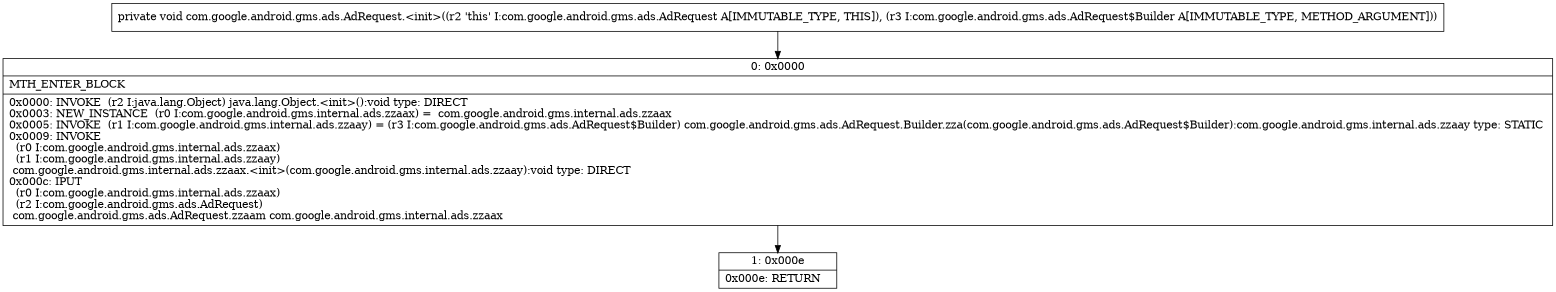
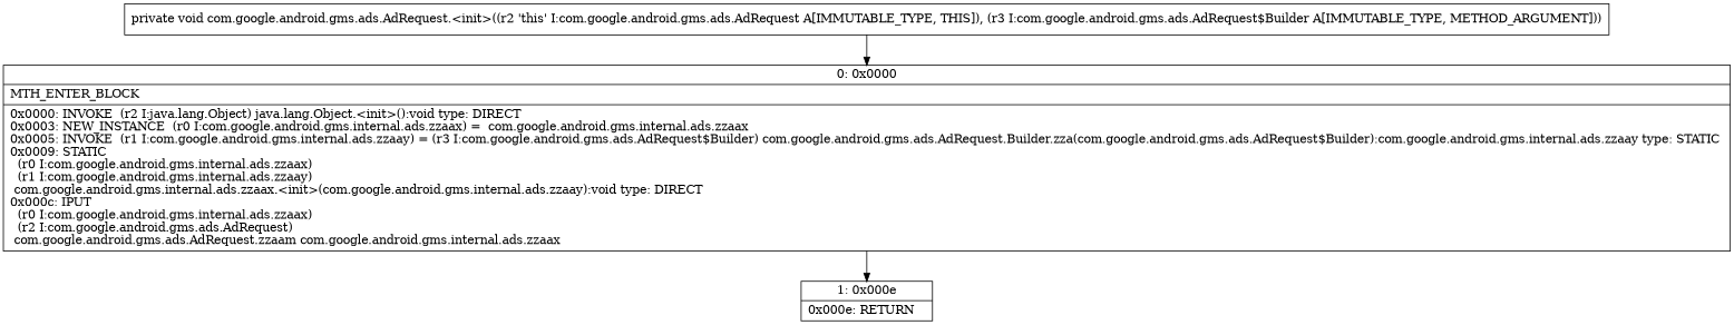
  digraph {
    node [shape=record]
-   n1 [label="{0\:\ 0x0000|MTH_ENTER_BLOCK\l|0x0000: INVOKE  (r2 I:java.lang.Object) java.lang.Object.\<init\>():void type: DIRECT \l0x0003: NEW_INSTANCE  (r0 I:com.google.android.gms.internal.ads.zzaax) =  com.google.android.gms.internal.ads.zzaax \l0x0005: INVOKE  (r1 I:com.google.android.gms.internal.ads.zzaay) = (r3 I:com.google.android.gms.ads.AdRequest$Builder) com.google.android.gms.ads.AdRequest.Builder.zza(com.google.android.gms.ads.AdRequest$Builder):com.google.android.gms.internal.ads.zzaay type: STATIC \l0x0009: INVOKE  \l  (r0 I:com.google.android.gms.internal.ads.zzaax)\l  (r1 I:com.google.android.gms.internal.ads.zzaay)\l com.google.android.gms.internal.ads.zzaax.\<init\>(com.google.android.gms.internal.ads.zzaay):void type: DIRECT \l0x000c: IPUT  \l  (r0 I:com.google.android.gms.internal.ads.zzaax)\l  (r2 I:com.google.android.gms.ads.AdRequest)\l com.google.android.gms.ads.AdRequest.zzaam com.google.android.gms.internal.ads.zzaax \l}"]
+   n1 [label="{0\:\ 0x0000|MTH_ENTER_BLOCK\l|0x0000: INVOKE  (r2 I:java.lang.Object) java.lang.Object.\<init\>():void type: DIRECT \l0x0003: NEW_INSTANCE  (r0 I:com.google.android.gms.internal.ads.zzaax) =  com.google.android.gms.internal.ads.zzaax \l0x0005: INVOKE  (r1 I:com.google.android.gms.internal.ads.zzaay) = (r3 I:com.google.android.gms.ads.AdRequest$Builder) com.google.android.gms.ads.AdRequest.Builder.zza(com.google.android.gms.ads.AdRequest$Builder):com.google.android.gms.internal.ads.zzaay type: STATIC \l0x0009: STATIC  \l  (r0 I:com.google.android.gms.internal.ads.zzaax)\l  (r1 I:com.google.android.gms.internal.ads.zzaay)\l com.google.android.gms.internal.ads.zzaax.\<init\>(com.google.android.gms.internal.ads.zzaay):void type: DIRECT \l0x000c: IPUT  \l  (r0 I:com.google.android.gms.internal.ads.zzaax)\l  (r2 I:com.google.android.gms.ads.AdRequest)\l com.google.android.gms.ads.AdRequest.zzaam com.google.android.gms.internal.ads.zzaax \l}"]
    n2 [label="{1\:\ 0x000e|0x000e: RETURN   \l}"]
    n3 [label="{private void com.google.android.gms.ads.AdRequest.\<init\>((r2 'this' I:com.google.android.gms.ads.AdRequest A[IMMUTABLE_TYPE, THIS]), (r3 I:com.google.android.gms.ads.AdRequest$Builder A[IMMUTABLE_TYPE, METHOD_ARGUMENT])) }"]
    n1 -> n2
    n3 -> n1
  }
